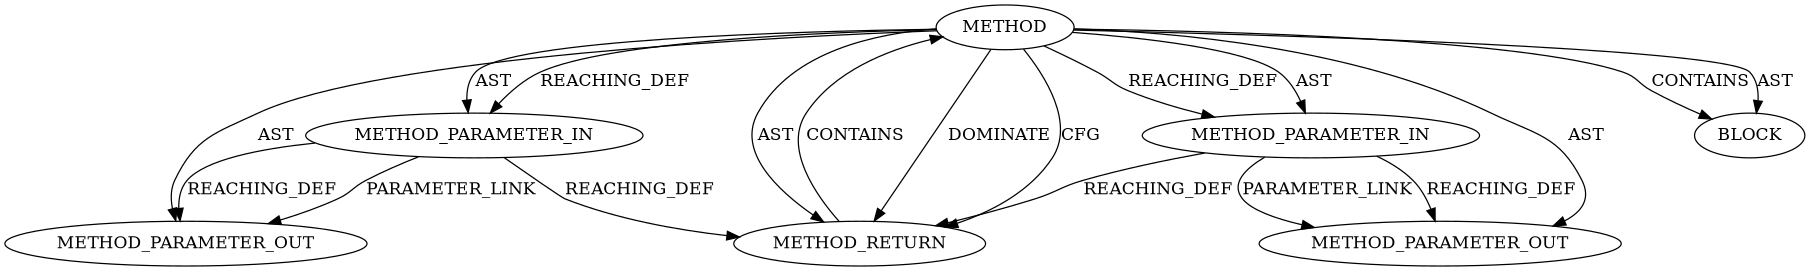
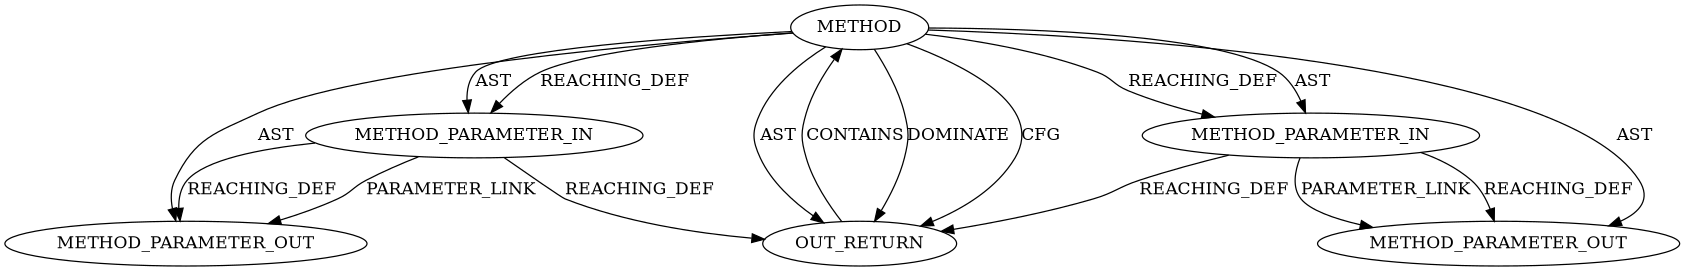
  digraph {
    node [CODE=p1 EVALUATION_STRATEGY=BY_VALUE IS_VARIADIC=false ORDER=1 TYPE_FULL_NAME=ANY]
    n1 [INDEX=1 NAME=p1 label=METHOD_PARAMETER_OUT]
-   n2 [CODE=RET ORDER=2 label=METHOD_RETURN IS_VARIADIC=""]
+   n2 [CODE=RET ORDER=2 label=OUT_RETURN IS_VARIADIC=""]
    n3 [AST_PARENT_FULL_NAME="<global>" AST_PARENT_TYPE=NAMESPACE_BLOCK CODE="<empty>" FILENAME="<empty>" FULL_NAME=sock_rcvtimeo IS_EXTERNAL=true NAME=sock_rcvtimeo ORDER=0 label=METHOD EVALUATION_STRATEGY="" IS_VARIADIC="" TYPE_FULL_NAME=""]
-   n4 [ARGUMENT_INDEX=1 CODE="<empty>" label=BLOCK EVALUATION_STRATEGY="" IS_VARIADIC=""]
    n5 [CODE=p2 INDEX=2 NAME=p2 ORDER=2 label=METHOD_PARAMETER_IN]
    n6 [CODE=p2 INDEX=2 NAME=p2 ORDER=2 label=METHOD_PARAMETER_OUT]
    n7 [INDEX=1 NAME=p1 label=METHOD_PARAMETER_IN]
    n2 -> n3 [label=CONTAINS]
    n3 -> n1 [label=AST]
    n3 -> n2 [label=DOMINATE]
    n3 -> n2 [label=CFG]
    n3 -> n2 [label=AST]
-   n3 -> n4 [label=CONTAINS]
-   n3 -> n4 [label=AST]
    n3 -> n5 [label=REACHING_DEF]
    n3 -> n5 [label=AST]
    n3 -> n6 [label=AST]
    n3 -> n7 [label=AST]
    n3 -> n7 [label=REACHING_DEF]
    n5 -> n2 [VARIABLE=p2 label=REACHING_DEF]
    n5 -> n6 [label=PARAMETER_LINK]
    n5 -> n6 [VARIABLE=p2 label=REACHING_DEF]
    n7 -> n1 [VARIABLE=p1 label=REACHING_DEF]
    n7 -> n1 [label=PARAMETER_LINK]
    n7 -> n2 [VARIABLE=p1 label=REACHING_DEF]
  }
